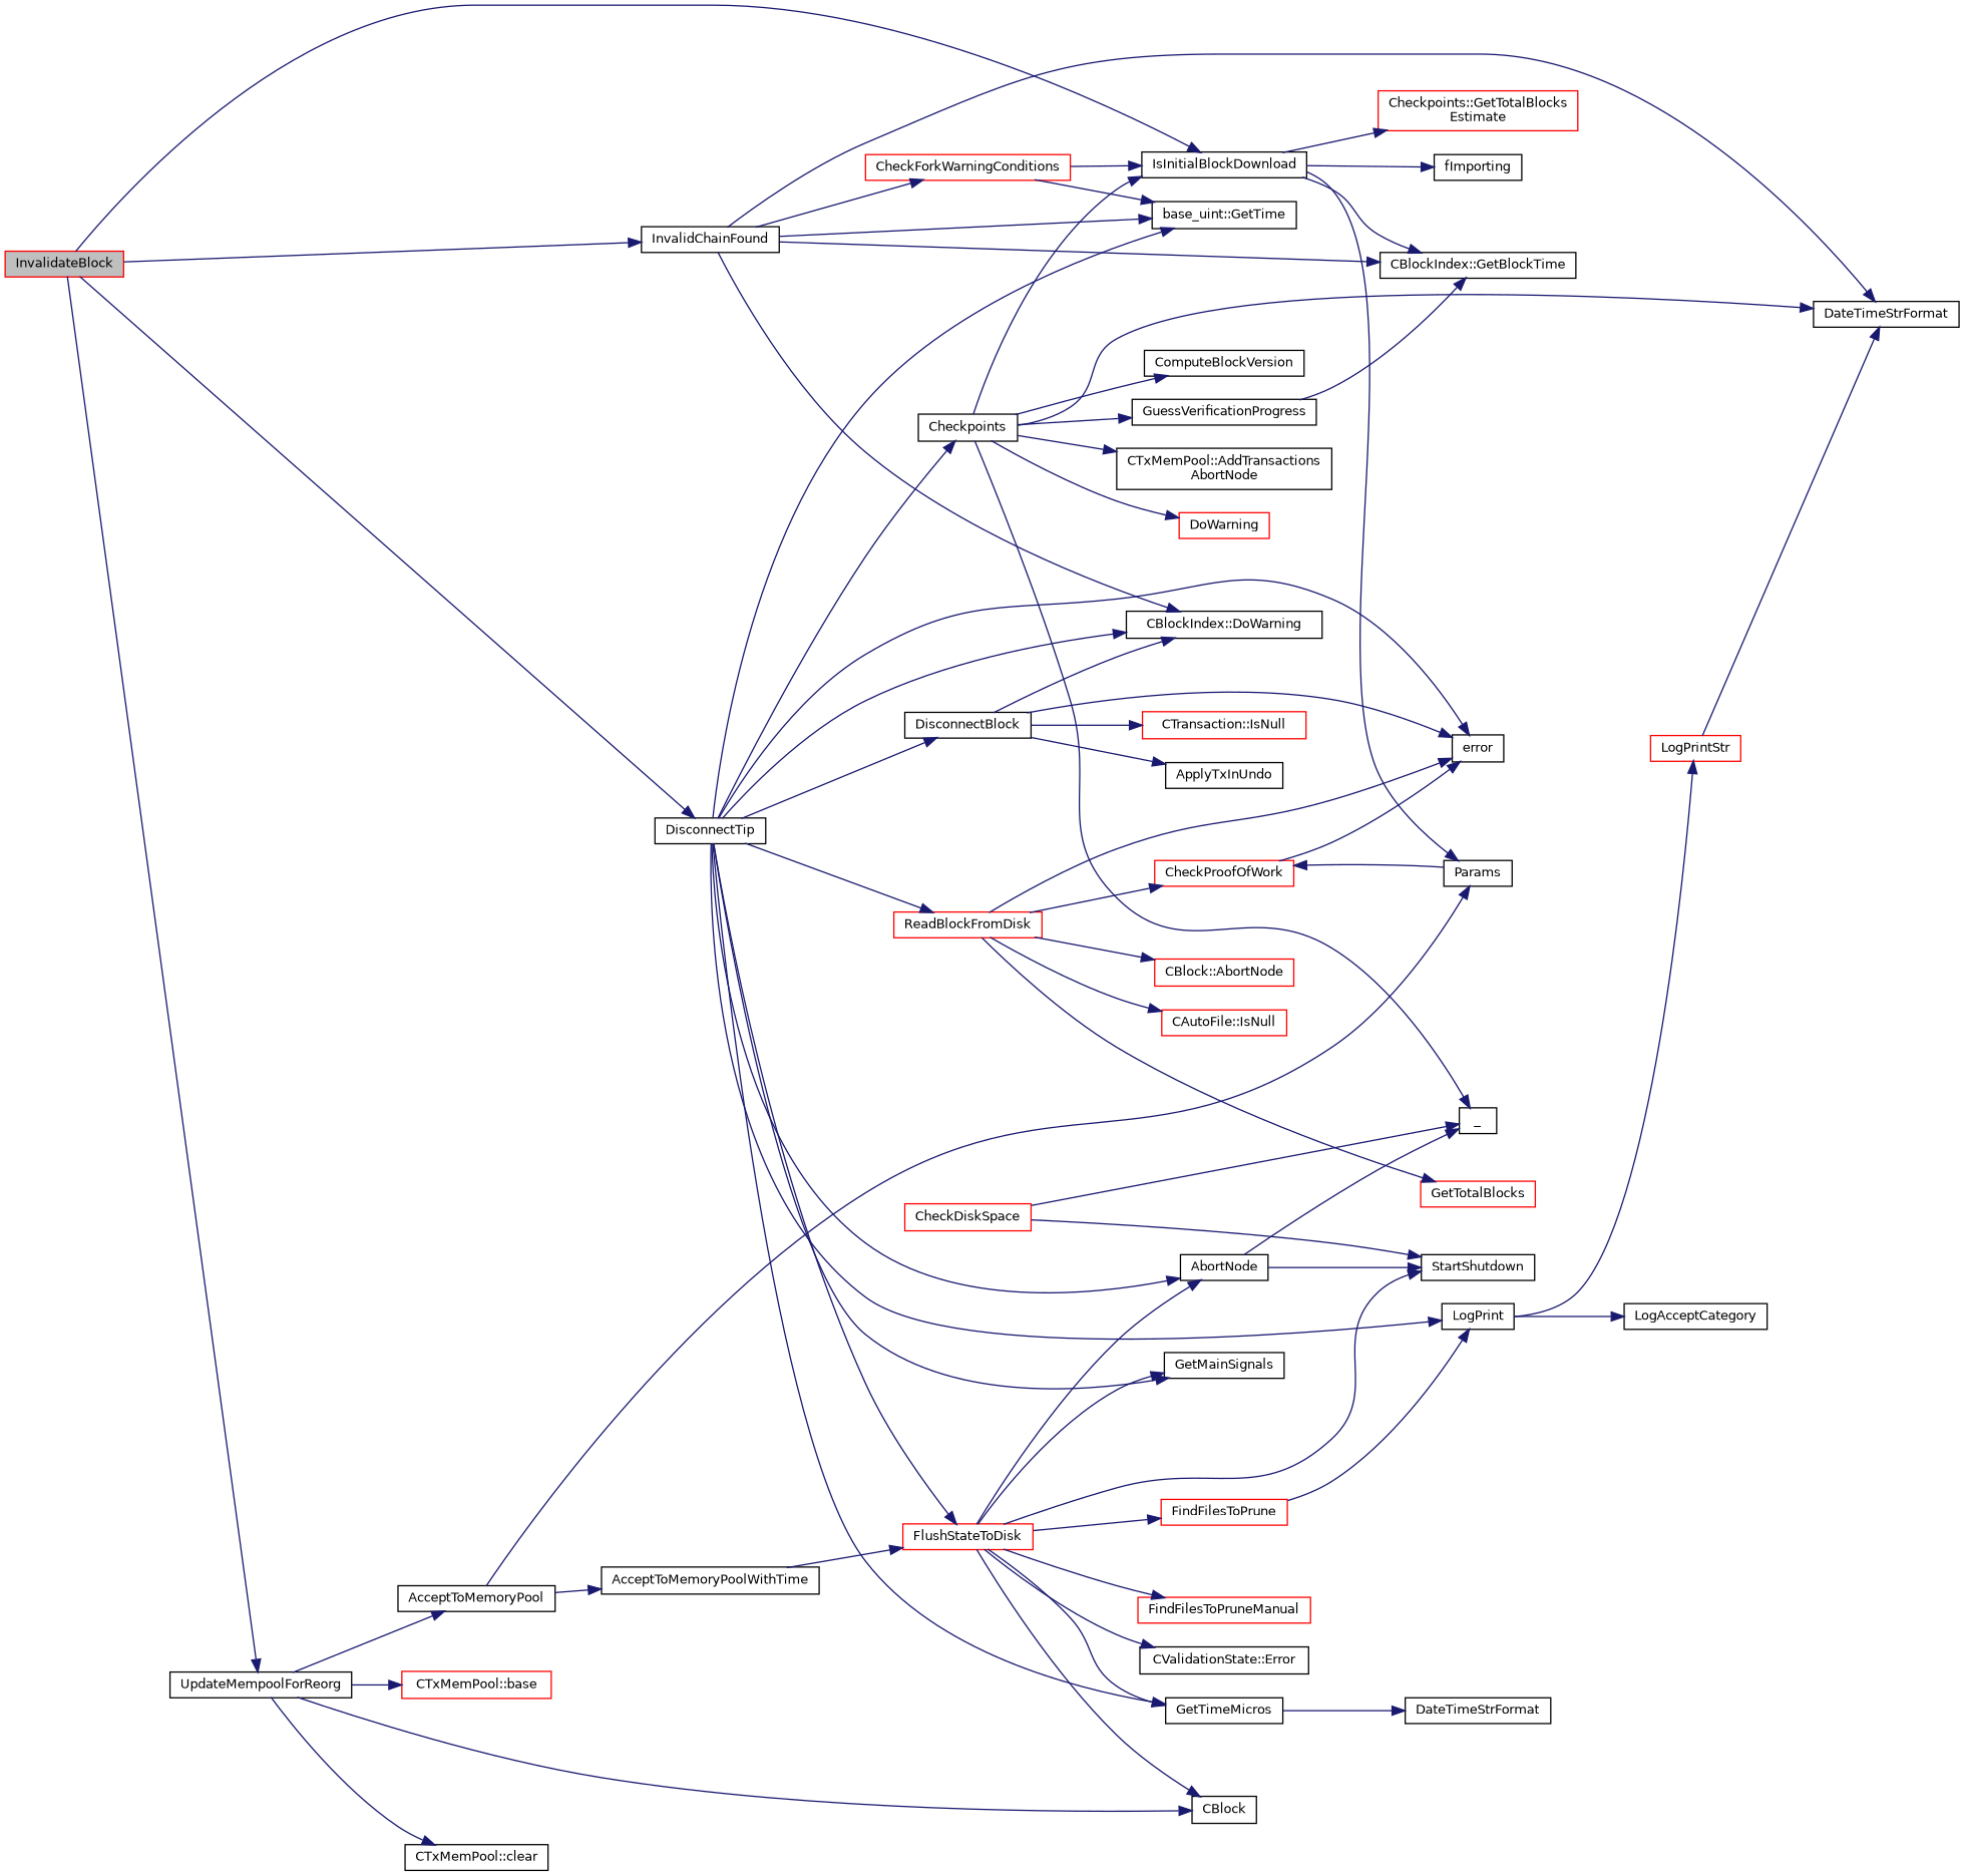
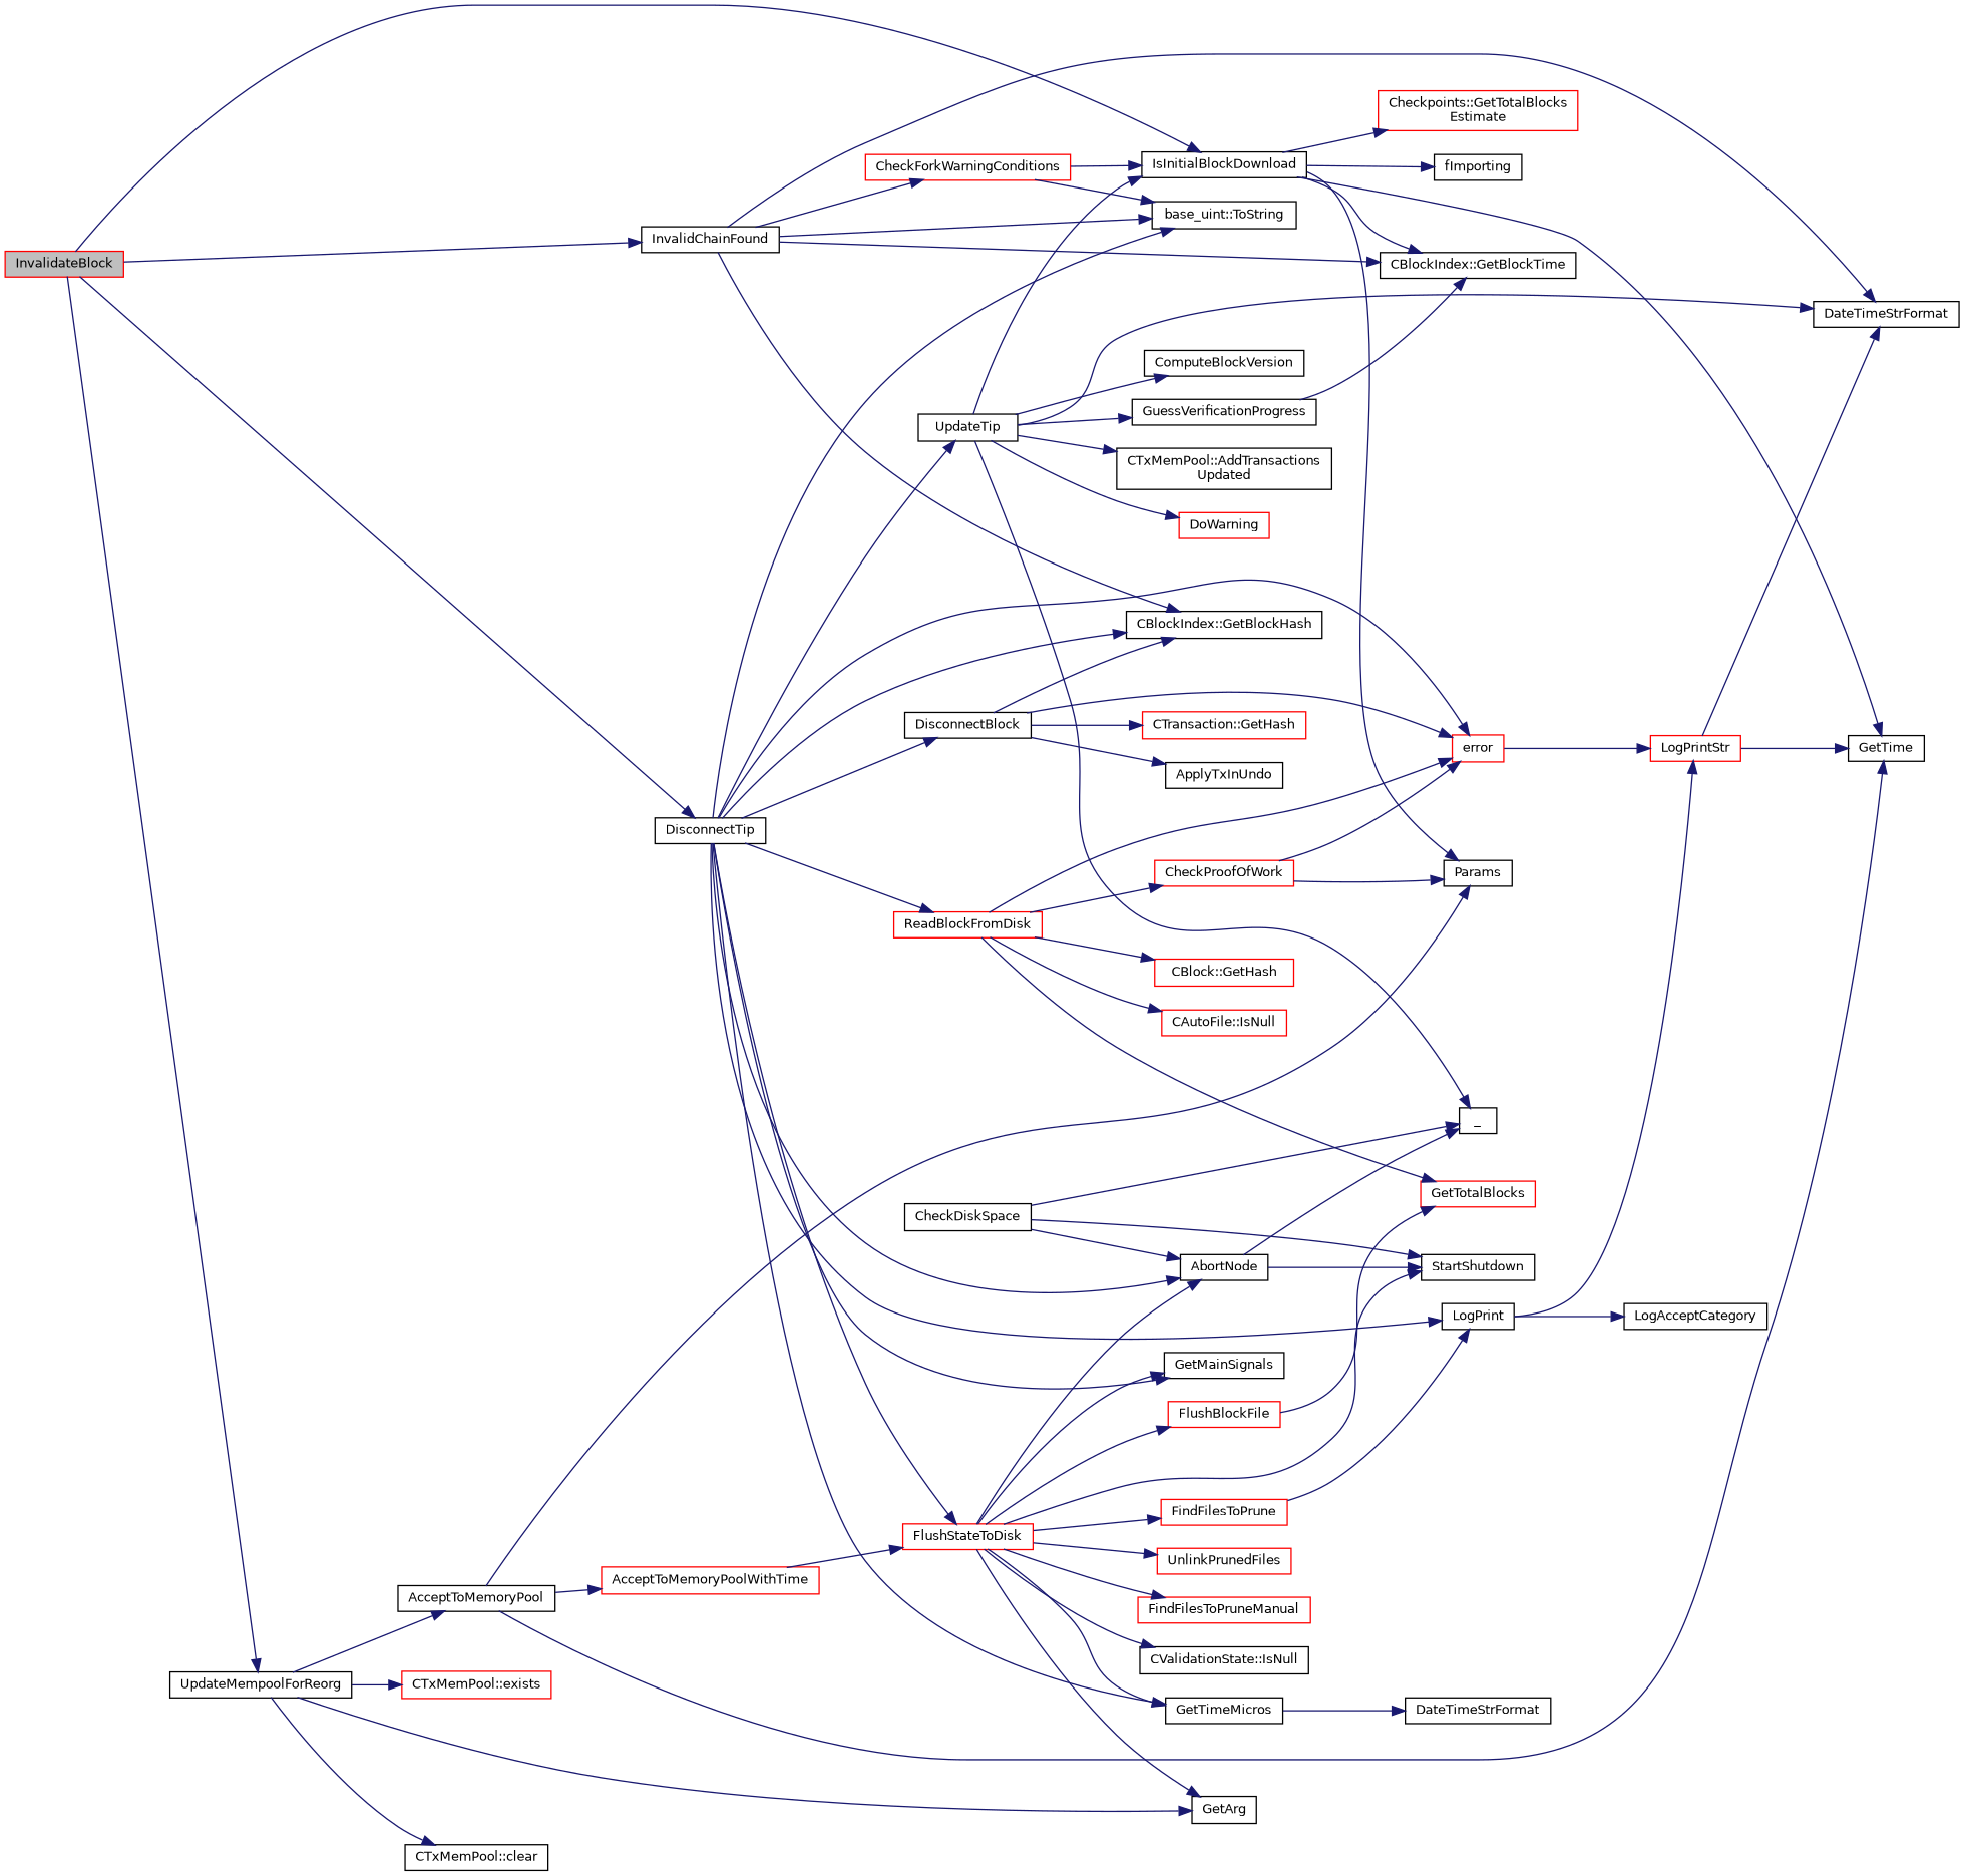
  digraph {
    rankdir=LR
    node [color=black fillcolor=white fontname=Helvetica fontsize=10 shape=record style=filled]
    edge [color=midnightblue fontname=Helvetica fontsize=10 labelfontname=Helvetica labelfontsize=10 style=solid]
    n1 [color=red fillcolor=grey75 fontcolor=black height=0.2 label=InvalidateBlock width=0.4]
    n2 [height=0.2 label=DisconnectTip width=0.4]
    n3 [height=0.2 label=IsInitialBlockDownload width=0.4]
    n4 [height=0.2 label=UpdateMempoolForReorg width=0.4]
    n5 [height=0.2 label=InvalidChainFound width=0.4]
    n6 [color=red height=0.2 label=ReadBlockFromDisk width=0.4]
-   n7 [height=0.2 label=error width=0.4]
+   n7 [color=red height=0.2 label=error width=0.4]
    n8 [height=0.2 label=AbortNode width=0.4]
    n9 [height=0.2 label=GetTimeMicros width=0.4]
    n10 [height=0.2 label=DisconnectBlock width=0.4]
-   n11 [height=0.2 label="CBlockIndex::DoWarning" width=0.4]
-   n12 [height=0.2 label="base_uint::GetTime" width=0.4]
+   n11 [height=0.2 label="CBlockIndex::GetBlockHash" width=0.4]
+   n12 [height=0.2 label="base_uint::ToString" width=0.4]
    n13 [height=0.2 label=LogPrint width=0.4]
    n14 [color=red height=0.2 label=FlushStateToDisk width=0.4]
    n15 [height=0.2 label=GetMainSignals width=0.4]
-   n16 [height=0.2 label=Checkpoints width=0.4]
+   n16 [height=0.2 label=UpdateTip width=0.4]
+   n17 [height=0.2 label=GetTime width=0.4]
    n18 [height=0.2 label=Params width=0.4]
    n19 [color=red height=0.2 label="Checkpoints::GetTotalBlocks\lEstimate" width=0.4]
    n20 [height=0.2 label="CBlockIndex::GetBlockTime" width=0.4]
    n21 [height=0.2 label=fImporting width=0.4]
-   n22 [height=0.2 label=CBlock width=0.4]
+   n22 [height=0.2 label=GetArg width=0.4]
    n23 [height=0.2 label=AcceptToMemoryPool width=0.4]
-   n24 [color=red height=0.2 label="CTxMemPool::base" width=0.4]
+   n24 [color=red height=0.2 label="CTxMemPool::exists" width=0.4]
    n25 [height=0.2 label="CTxMemPool::clear" width=0.4]
    n26 [height=0.2 label=DateTimeStrFormat width=0.4]
    n27 [color=red height=0.2 label=CheckForkWarningConditions width=0.4]
    n28 [color=red height=0.2 label=GetTotalBlocks width=0.4]
    n29 [color=red height=0.2 label="CAutoFile::IsNull" width=0.4]
    n30 [color=red height=0.2 label=CheckProofOfWork width=0.4]
-   n31 [color=red height=0.2 label="CBlock::AbortNode" width=0.4]
+   n31 [color=red height=0.2 label="CBlock::GetHash" width=0.4]
    n32 [color=red height=0.2 label=LogPrintStr width=0.4]
    n33 [height=0.2 label=_ width=0.4]
    n34 [height=0.2 label=StartShutdown width=0.4]
    n35 [height=0.2 label=DateTimeStrFormat width=0.4]
-   n36 [color=red height=0.2 label="CTransaction::IsNull" width=0.4]
+   n36 [color=red height=0.2 label="CTransaction::GetHash" width=0.4]
    n37 [height=0.2 label=ApplyTxInUndo width=0.4]
    n38 [height=0.2 label=LogAcceptCategory width=0.4]
    n39 [color=red height=0.2 label=FindFilesToPruneManual width=0.4]
    n40 [color=red height=0.2 label=FindFilesToPrune width=0.4]
-   n41 [height=0.2 label="CValidationState::Error" width=0.4]
-   n44 [height=0.2 label="CTxMemPool::AddTransactions\lAbortNode" width=0.4]
+   n41 [height=0.2 label="CValidationState::IsNull" width=0.4]
+   n42 [color=red height=0.2 label=FlushBlockFile width=0.4]
+   n43 [color=red height=0.2 label=UnlinkPrunedFiles width=0.4]
+   n44 [height=0.2 label="CTxMemPool::AddTransactions\lUpdated" width=0.4]
    n45 [color=red height=0.2 label=DoWarning width=0.4]
    n46 [height=0.2 label=ComputeBlockVersion width=0.4]
    n47 [height=0.2 label=GuessVerificationProgress width=0.4]
-   n48 [color=red height=0.2 label=CheckDiskSpace width=0.4]
-   n49 [height=0.2 label=AcceptToMemoryPoolWithTime width=0.4]
+   n48 [height=0.2 label=CheckDiskSpace width=0.4]
+   n49 [color=red height=0.2 label=AcceptToMemoryPoolWithTime width=0.4]
    n1 -> n2
    n1 -> n3
    n1 -> n4
    n1 -> n5
    n2 -> n6
    n2 -> n7
    n2 -> n8
    n2 -> n9
    n2 -> n10
    n2 -> n11
    n2 -> n12
    n2 -> n13
    n2 -> n14
    n2 -> n15
    n2 -> n16
+   n3 -> n17
    n3 -> n18
    n3 -> n19
    n3 -> n20
    n3 -> n21
    n4 -> n22
    n4 -> n23
    n4 -> n24
    n4 -> n25
    n5 -> n11
    n5 -> n12
    n5 -> n20
    n5 -> n26
    n5 -> n27
    n6 -> n7
    n6 -> n28
    n6 -> n29
    n6 -> n30
    n6 -> n31
+   n7 -> n32
    n8 -> n33
    n8 -> n34
    n9 -> n35
    n10 -> n7
    n10 -> n11
    n10 -> n36
    n10 -> n37
    n13 -> n32
    n13 -> n38
    n14 -> n8
    n14 -> n9
    n14 -> n15
    n14 -> n22
    n14 -> n34
    n14 -> n39
    n14 -> n40
    n14 -> n41
+   n14 -> n42
+   n14 -> n43
    n16 -> n3
    n16 -> n26
    n16 -> n33
    n16 -> n44
    n16 -> n45
    n16 -> n46
    n16 -> n47
+   n23 -> n17
    n23 -> n18
    n23 -> n49
    n27 -> n3
    n27 -> n12
    n30 -> n7
-   n18 -> n30
+   n30 -> n18
+   n32 -> n17
    n32 -> n26
    n40 -> n13
+   n42 -> n28
    n47 -> n20
+   n48 -> n8
    n48 -> n33
    n48 -> n34
    n49 -> n14
  }
